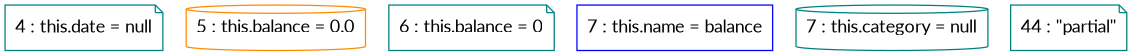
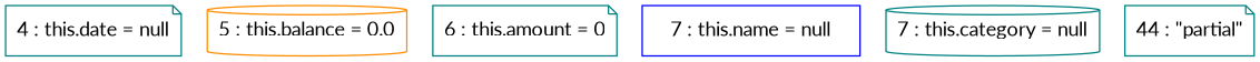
  digraph {
    fontname=Lato
    node [color=teal shape=note fontname=Lato]
    "4 : this.date = null"
    "5 : this.balance = 0.0" [color=darkorange shape=cylinder]
-   "6 : this.amount = 0" [label="6 : this.balance = 0"]
-   "7 : this.name = null" [color=blue shape=box label="7 : this.name = balance"]
+   "6 : this.amount = 0"
+   "7 : this.name = null" [color=blue shape=box]
    "7 : this.category = null" [shape=cylinder]
    "44 : \"partial\""
  }
